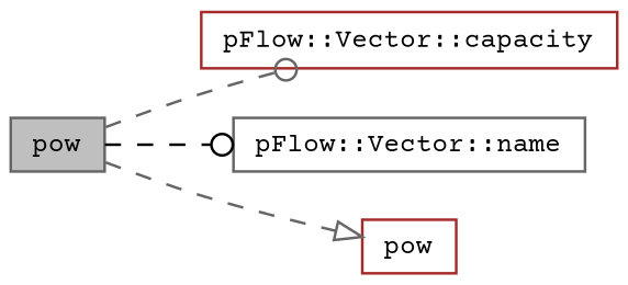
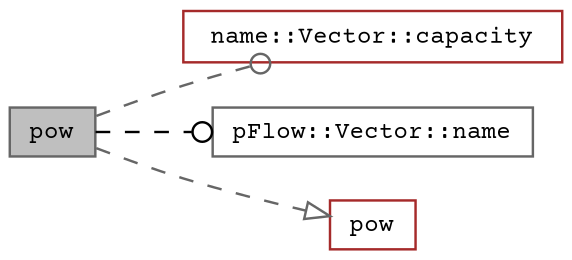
  digraph {
    rankdir=LR
    fontname="Courier Prime"
    node [color=gray40 fillcolor=white fontname="Courier Prime" fontsize=10 shape=record style=filled]
    edge [color=gray40 fontname="Courier Prime" fontsize=10 labelfontname=Helvetica labelfontsize=10 style=dashed arrowhead=odot]
    n1 [fillcolor=grey75 fontcolor=black height=0.2 label=pow width=0.4]
-   n2 [color=brown height=0.2 label="pFlow::Vector::capacity" width=0.4]
+   n2 [color=brown height=0.2 label="name::Vector::capacity" width=0.4]
    n3 [height=0.2 label="pFlow::Vector::name" width=0.4]
    n4 [color=brown height=0.2 label=pow width=0.4]
    n1 -> n2
    n1 -> n3 [color=black]
    n1 -> n4 [arrowhead=onormal]
  }
